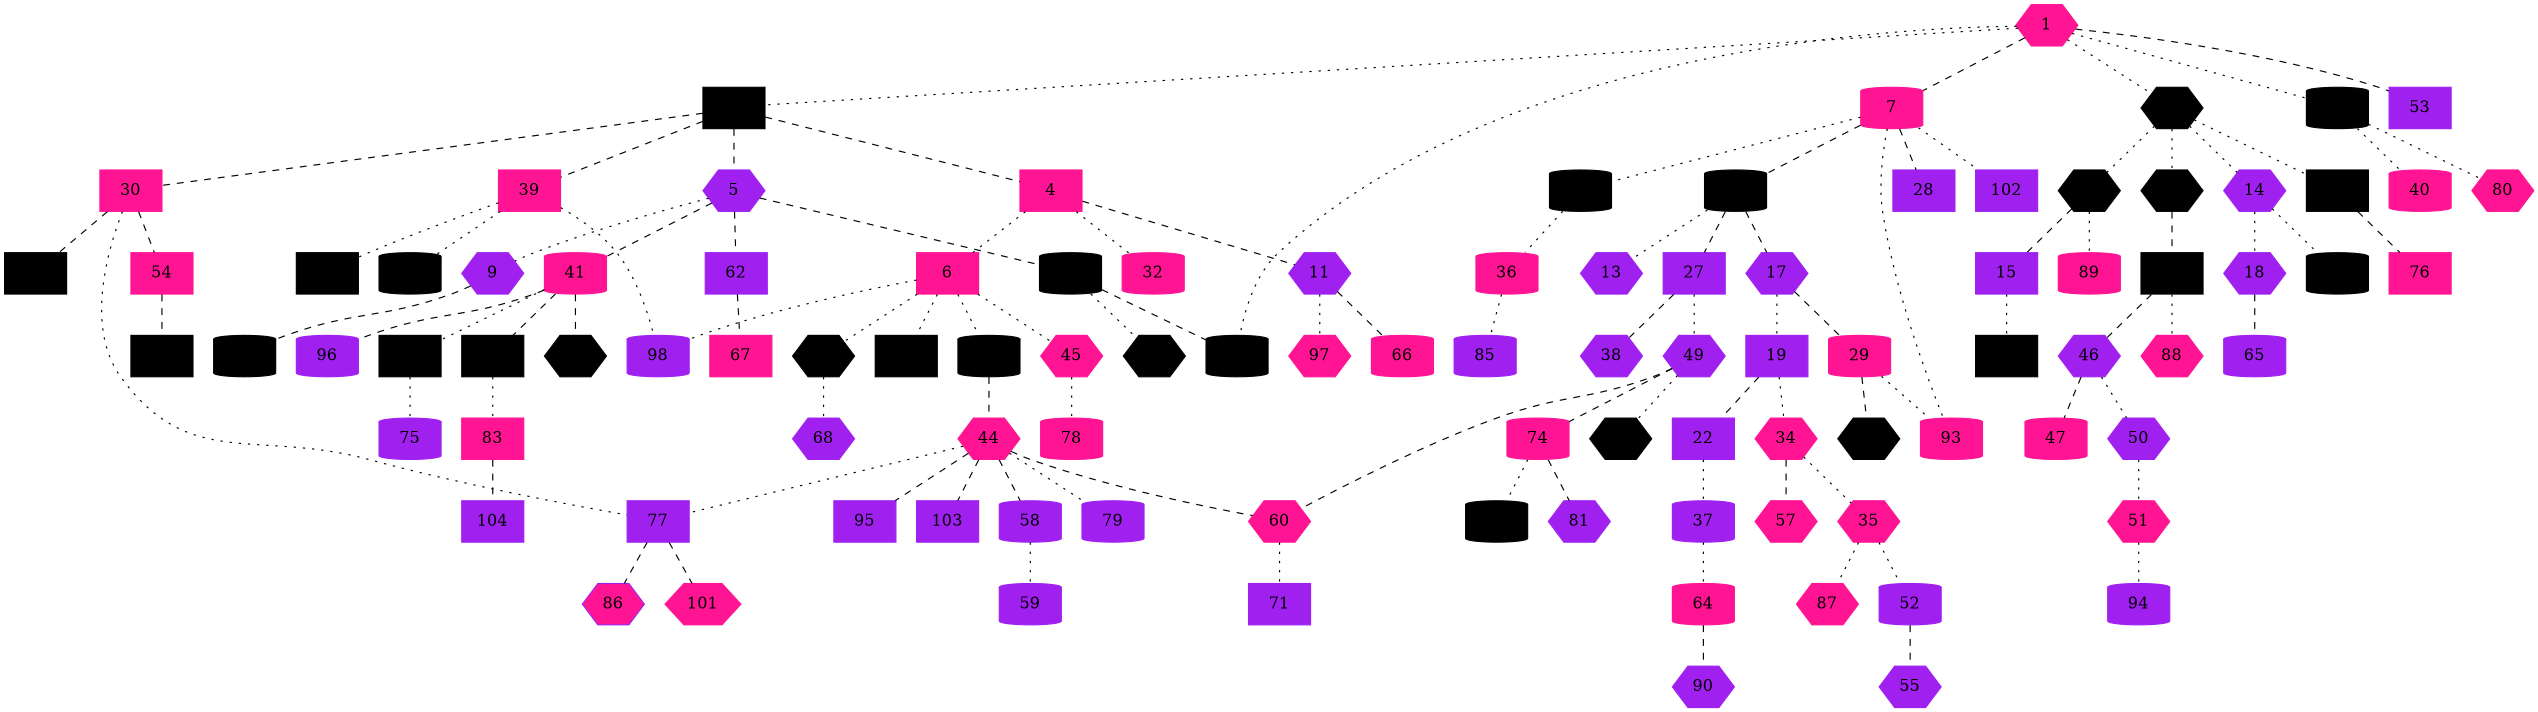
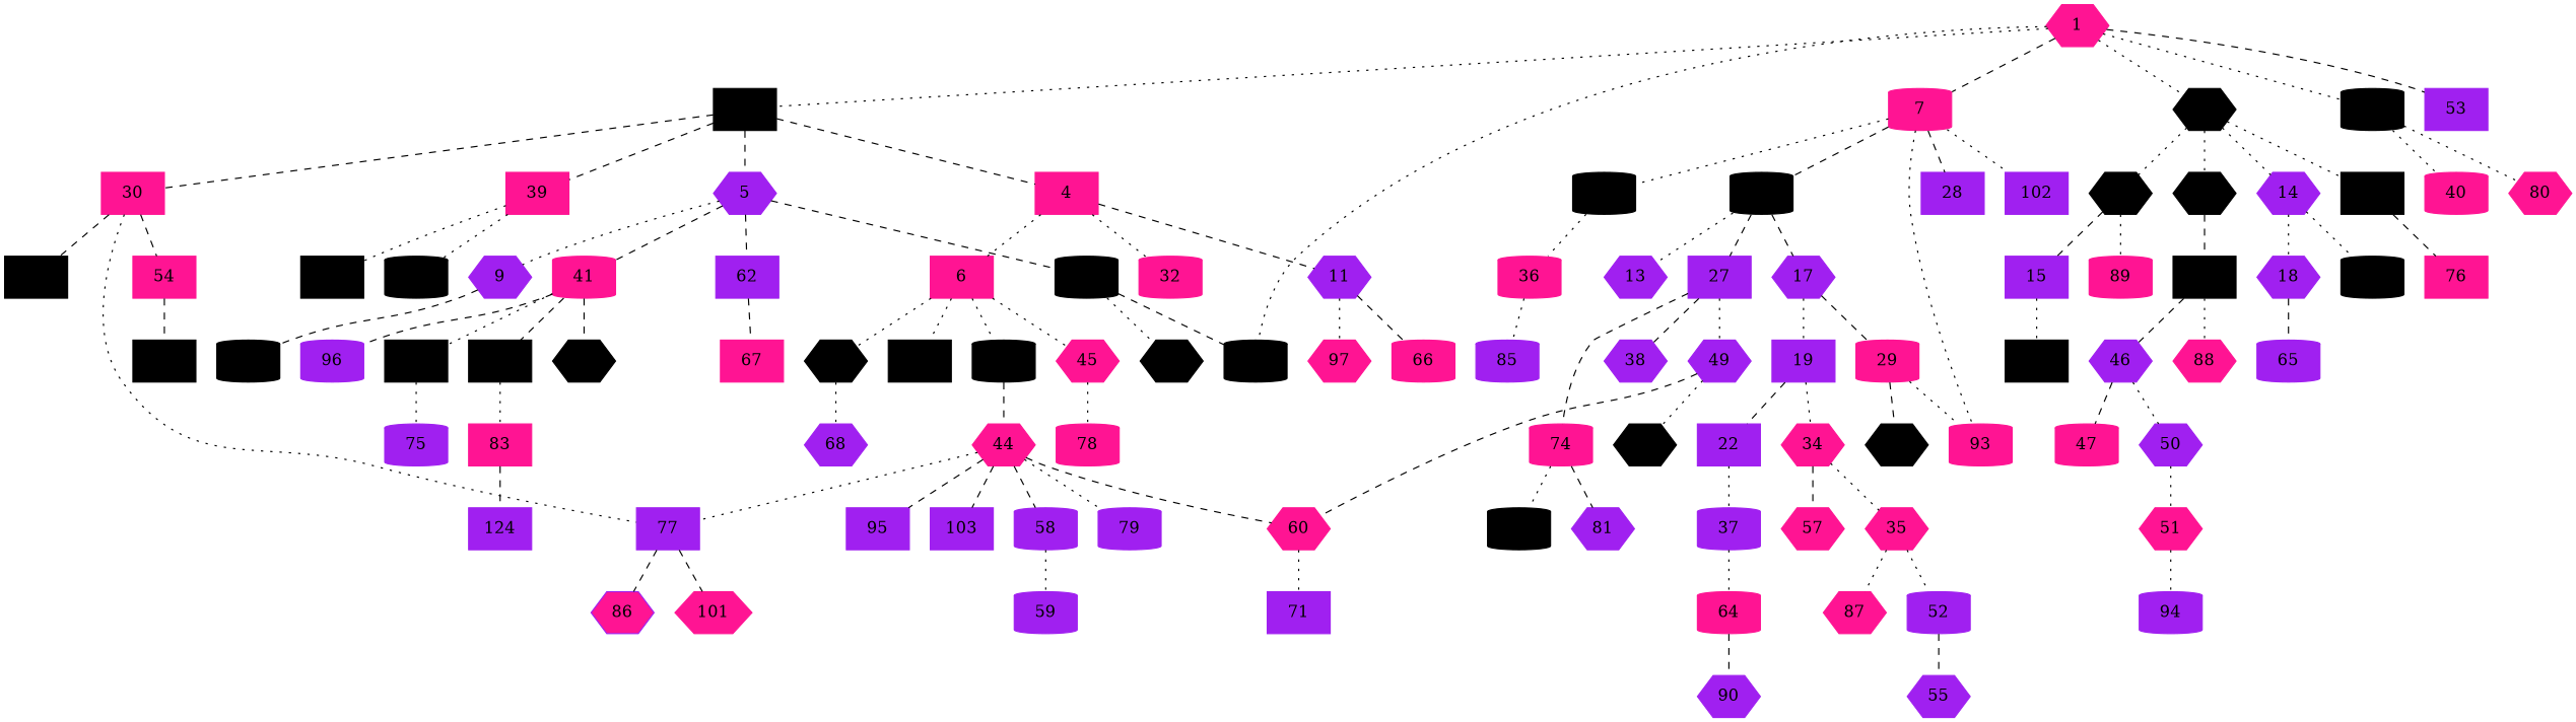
  graph {
    node [color=purple shape=hexagon style=filled]
    edge [style=dotted]
    1 [color=deeppink]
    2 [color=black shape=box]
    3 [color=black]
    7 [color=deeppink shape=cylinder]
    25 [color=black shape=cylinder]
    26 [color=black shape=cylinder]
    53 [shape=box]
    4 [color=deeppink shape=box]
    5
    30 [color=deeppink shape=box]
    39 [color=deeppink shape=box]
    8 [color=black]
    10 [color=black]
    14
    69 [color=black shape=box]
    12 [color=black shape=cylinder]
    24 [color=black shape=cylinder]
    28 [shape=box]
    93 [color=deeppink shape=cylinder]
    102 [shape=box]
    40 [color=deeppink shape=cylinder]
    80 [color=deeppink]
    6 [color=deeppink shape=box]
    11
    32 [color=deeppink shape=cylinder]
    9
    21 [color=black shape=cylinder]
    41 [color=deeppink shape=cylinder]
    62 [shape=box]
    33 [color=black shape=box]
    54 [color=deeppink shape=box]
    77 [shape=box]
-   98 [shape=cylinder]
    43 [color=black shape=cylinder]
    73 [color=black shape=box]
    15 [shape=box]
    89 [color=deeppink shape=cylinder]
    20 [color=black shape=box]
    18
    61 [color=black shape=cylinder]
    76 [color=deeppink shape=box]
    23 [color=black shape=box]
    31 [color=black shape=cylinder]
    45 [color=deeppink]
    48 [color=black]
    66 [color=deeppink shape=cylinder]
    97 [color=deeppink]
    84 [color=black shape=cylinder]
    42 [color=black]
    63 [color=black shape=box]
    70 [color=black shape=box]
    92 [color=black]
    96 [shape=cylinder]
    67 [color=deeppink shape=box]
    44 [color=deeppink]
    78 [color=deeppink shape=cylinder]
    68
    13
    17
    27 [shape=box]
    36 [color=deeppink shape=cylinder]
    16 [color=black shape=box]
    46
    88 [color=deeppink]
    19 [shape=box]
    29 [color=deeppink shape=cylinder]
    38
    49
    65 [shape=cylinder]
    22 [shape=box]
    34 [color=deeppink]
    82 [color=black]
    37 [shape=cylinder]
    35 [color=deeppink]
    57 [color=deeppink]
    47 [color=deeppink shape=cylinder]
    50
    64 [color=deeppink shape=cylinder]
    85 [shape=cylinder]
    60 [color=deeppink]
    74 [color=deeppink shape=cylinder]
    91 [color=black]
    72 [color=black shape=box]
    86 [fillcolor=deeppink]
    101 [color=deeppink]
    58 [shape=cylinder]
    79 [shape=cylinder]
    95 [shape=box]
    103 [shape=box]
    52 [shape=cylinder]
    87 [color=deeppink]
    55
    90
    83 [color=deeppink shape=box]
    75 [shape=cylinder]
-   104 [shape=box]
+   104 [shape=box label=124]
    59 [shape=cylinder]
    71 [shape=box]
    51 [color=deeppink]
    81
    99 [color=black shape=cylinder]
    94 [shape=cylinder]
    1 -- 2
    1 -- 3
    1 -- 7 [style=dashed]
    1 -- 25
    1 -- 26
    1 -- 53 [style=dashed]
    2 -- 4 [style=dashed]
    2 -- 5 [style=dashed]
    2 -- 30 [style=dashed]
    2 -- 39 [style=dashed]
    3 -- 8
    3 -- 10
    3 -- 14
    3 -- 69
    7 -- 12 [style=dashed]
    7 -- 24
    7 -- 28 [style=dashed]
    7 -- 93
    7 -- 102
    25 -- 40
    25 -- 80
    4 -- 6
    4 -- 11 [style=dashed]
    4 -- 32
    5 -- 9
    5 -- 21 [style=dashed]
    5 -- 41 [style=dashed]
    5 -- 62 [style=dashed]
    30 -- 33 [style=dashed]
    30 -- 54 [style=dashed]
    30 -- 77
-   39 -- 98
    39 -- 43
    39 -- 73
    8 -- 15 [style=dashed]
    8 -- 89
    10 -- 20 [style=dashed]
    14 -- 18
    14 -- 61
    69 -- 76 [style=dashed]
    12 -- 13
    12 -- 17 [style=dashed]
    12 -- 27 [style=dashed]
    24 -- 36
-   6 -- 98
    6 -- 23
    6 -- 31
    6 -- 45
    6 -- 48
    11 -- 66 [style=dashed]
    11 -- 97
    9 -- 84 [style=dashed]
    21 -- 26 [style=dashed]
    21 -- 42
    41 -- 63 [style=dashed]
    41 -- 70
    41 -- 92 [style=dashed]
    41 -- 96 [style=dashed]
    62 -- 67 [style=dashed]
    54 -- 72 [style=dashed]
    77 -- 86 [style=dashed]
    77 -- 101 [style=dashed]
    15 -- 16
    20 -- 46 [style=dashed]
    20 -- 88
    18 -- 65 [style=dashed]
    31 -- 44 [style=dashed]
    45 -- 78
    48 -- 68
    63 -- 83
    70 -- 75
    44 -- 77
    44 -- 60 [style=dashed]
    44 -- 58 [style=dashed]
    44 -- 79
    44 -- 95 [style=dashed]
    44 -- 103 [style=dashed]
    17 -- 19
    17 -- 29 [style=dashed]
    27 -- 38 [style=dashed]
    27 -- 49
    36 -- 85
    46 -- 47 [style=dashed]
    46 -- 50
    19 -- 22 [style=dashed]
    19 -- 34
    29 -- 93
    29 -- 82 [style=dashed]
    49 -- 60 [style=dashed]
-   49 -- 74 [style=dashed]
+   27 -- 74 [style=dashed]
    49 -- 91
    22 -- 37
    34 -- 35
    34 -- 57 [style=dashed]
    37 -- 64
    35 -- 52
    35 -- 87
    50 -- 51
    64 -- 90 [style=dashed]
    60 -- 71
    74 -- 81 [style=dashed]
    74 -- 99
    58 -- 59
    52 -- 55 [style=dashed]
    83 -- 104 [style=dashed]
    51 -- 94
  }
